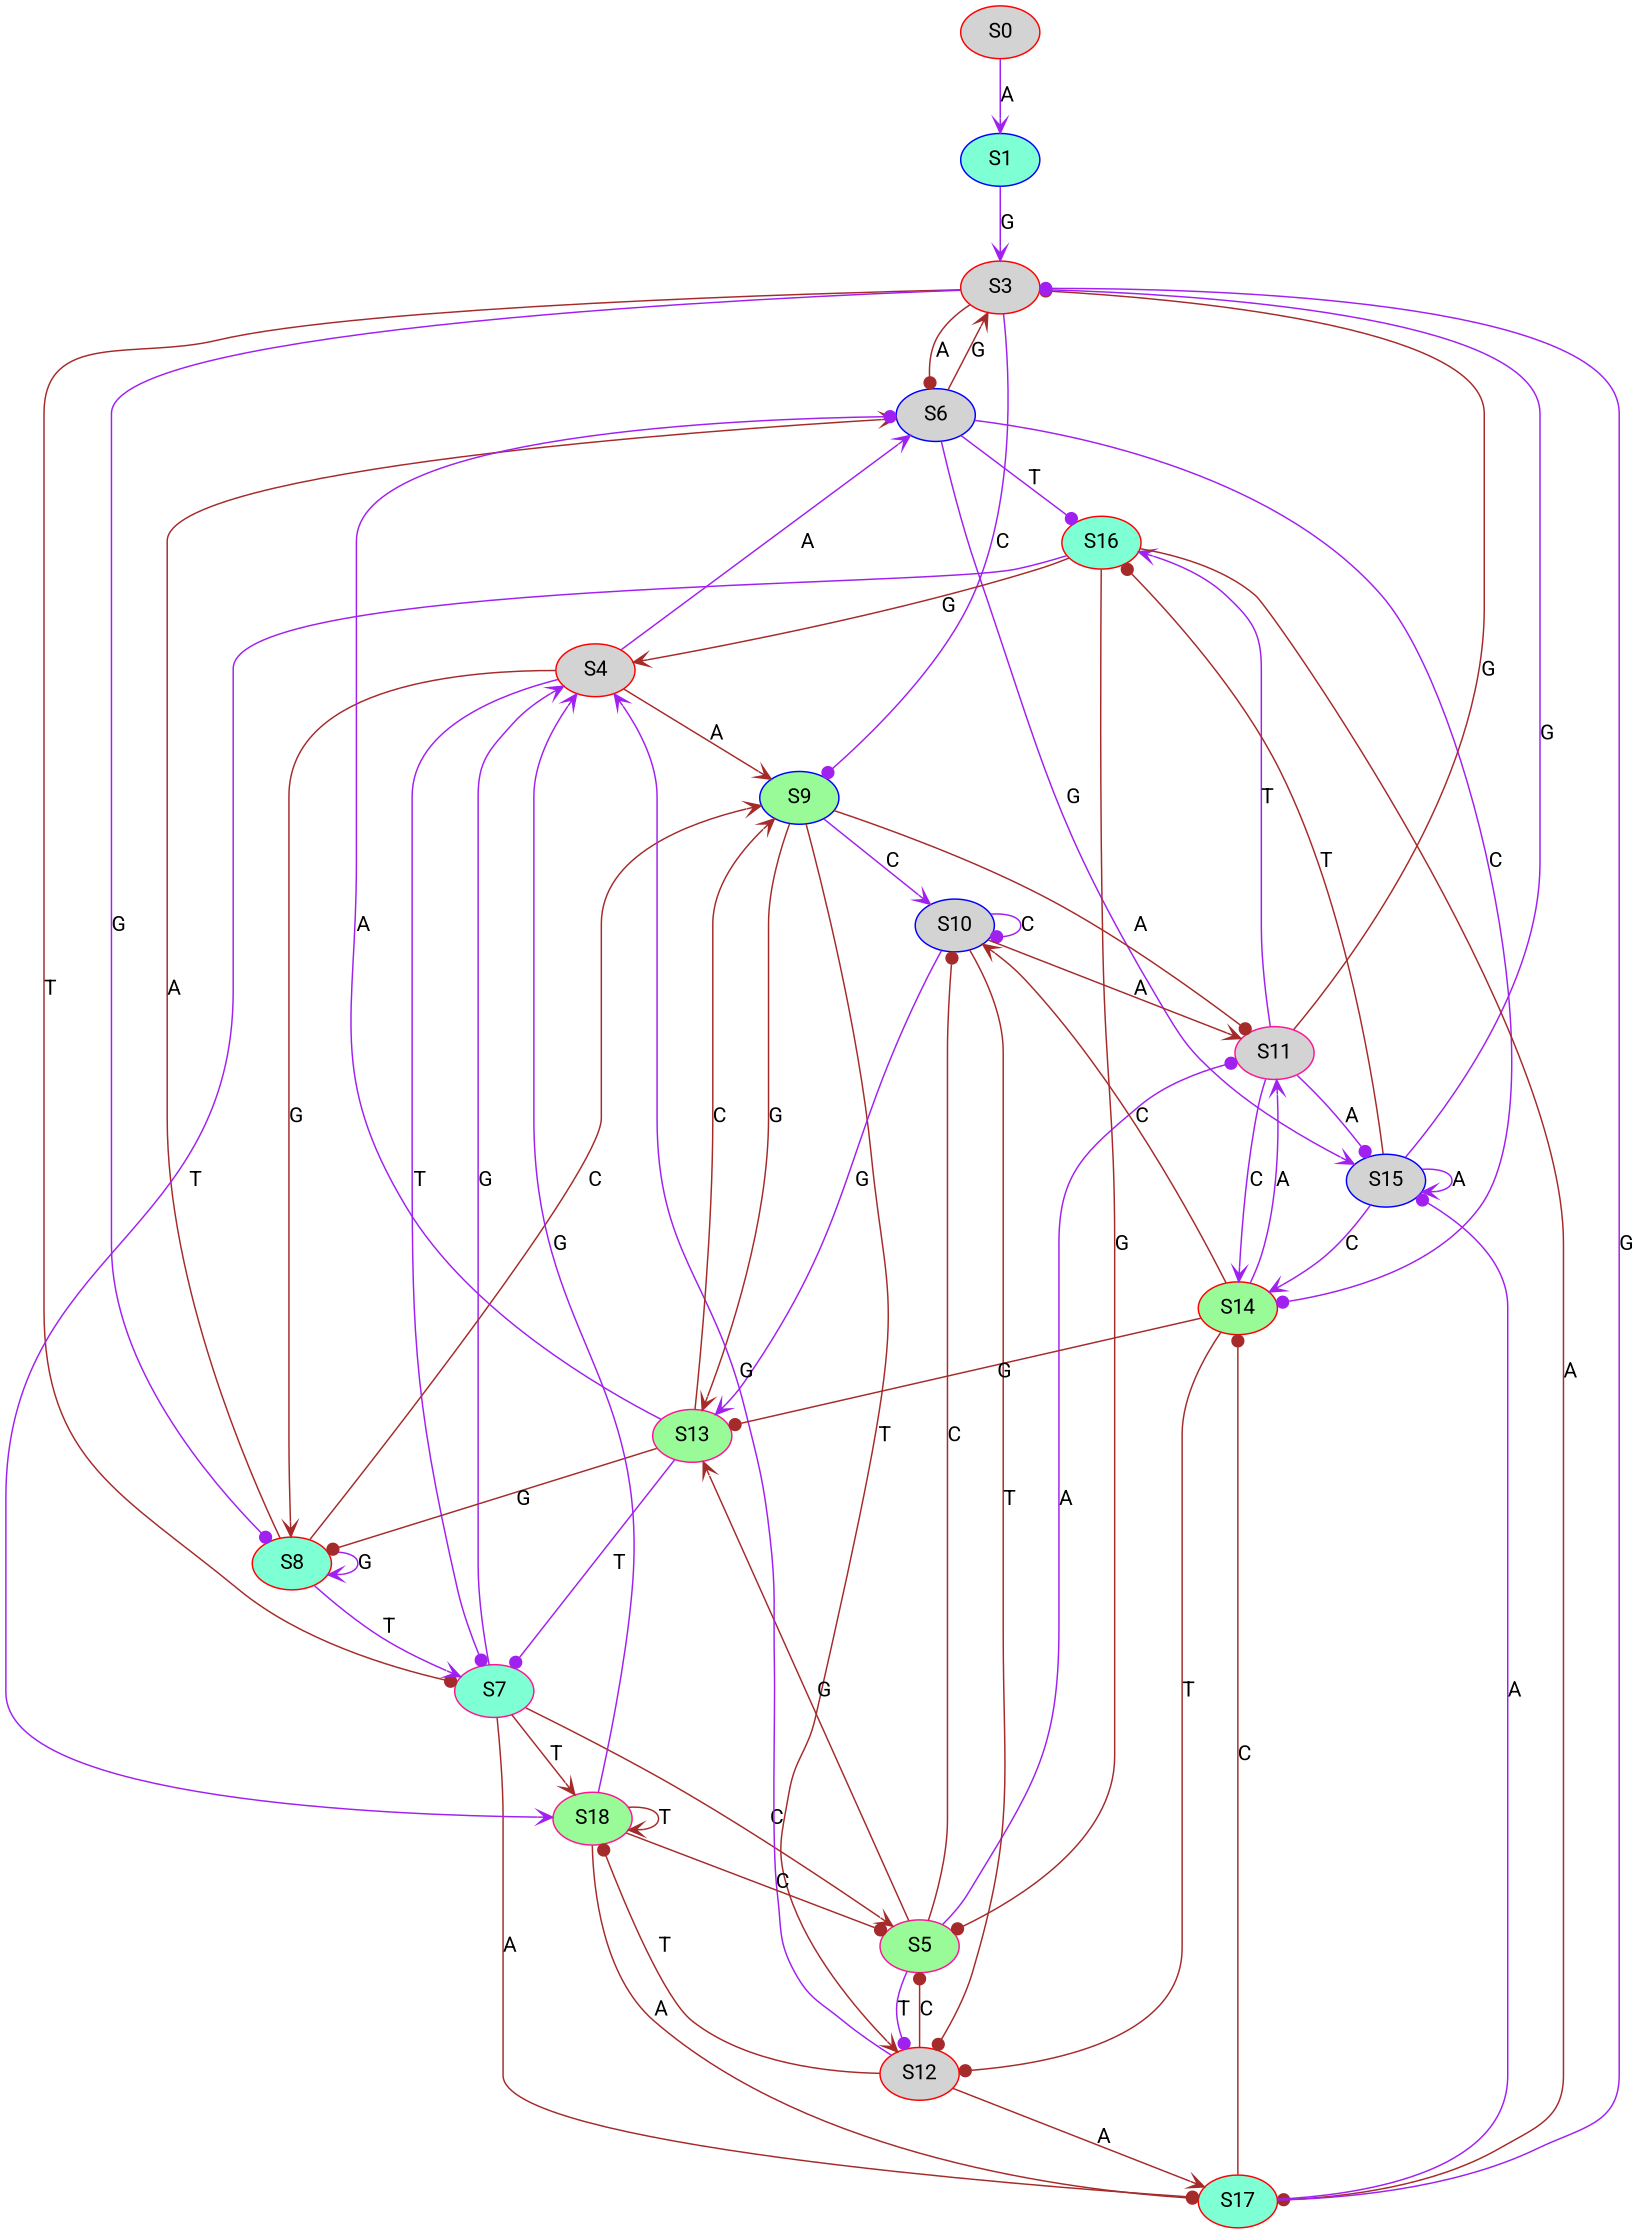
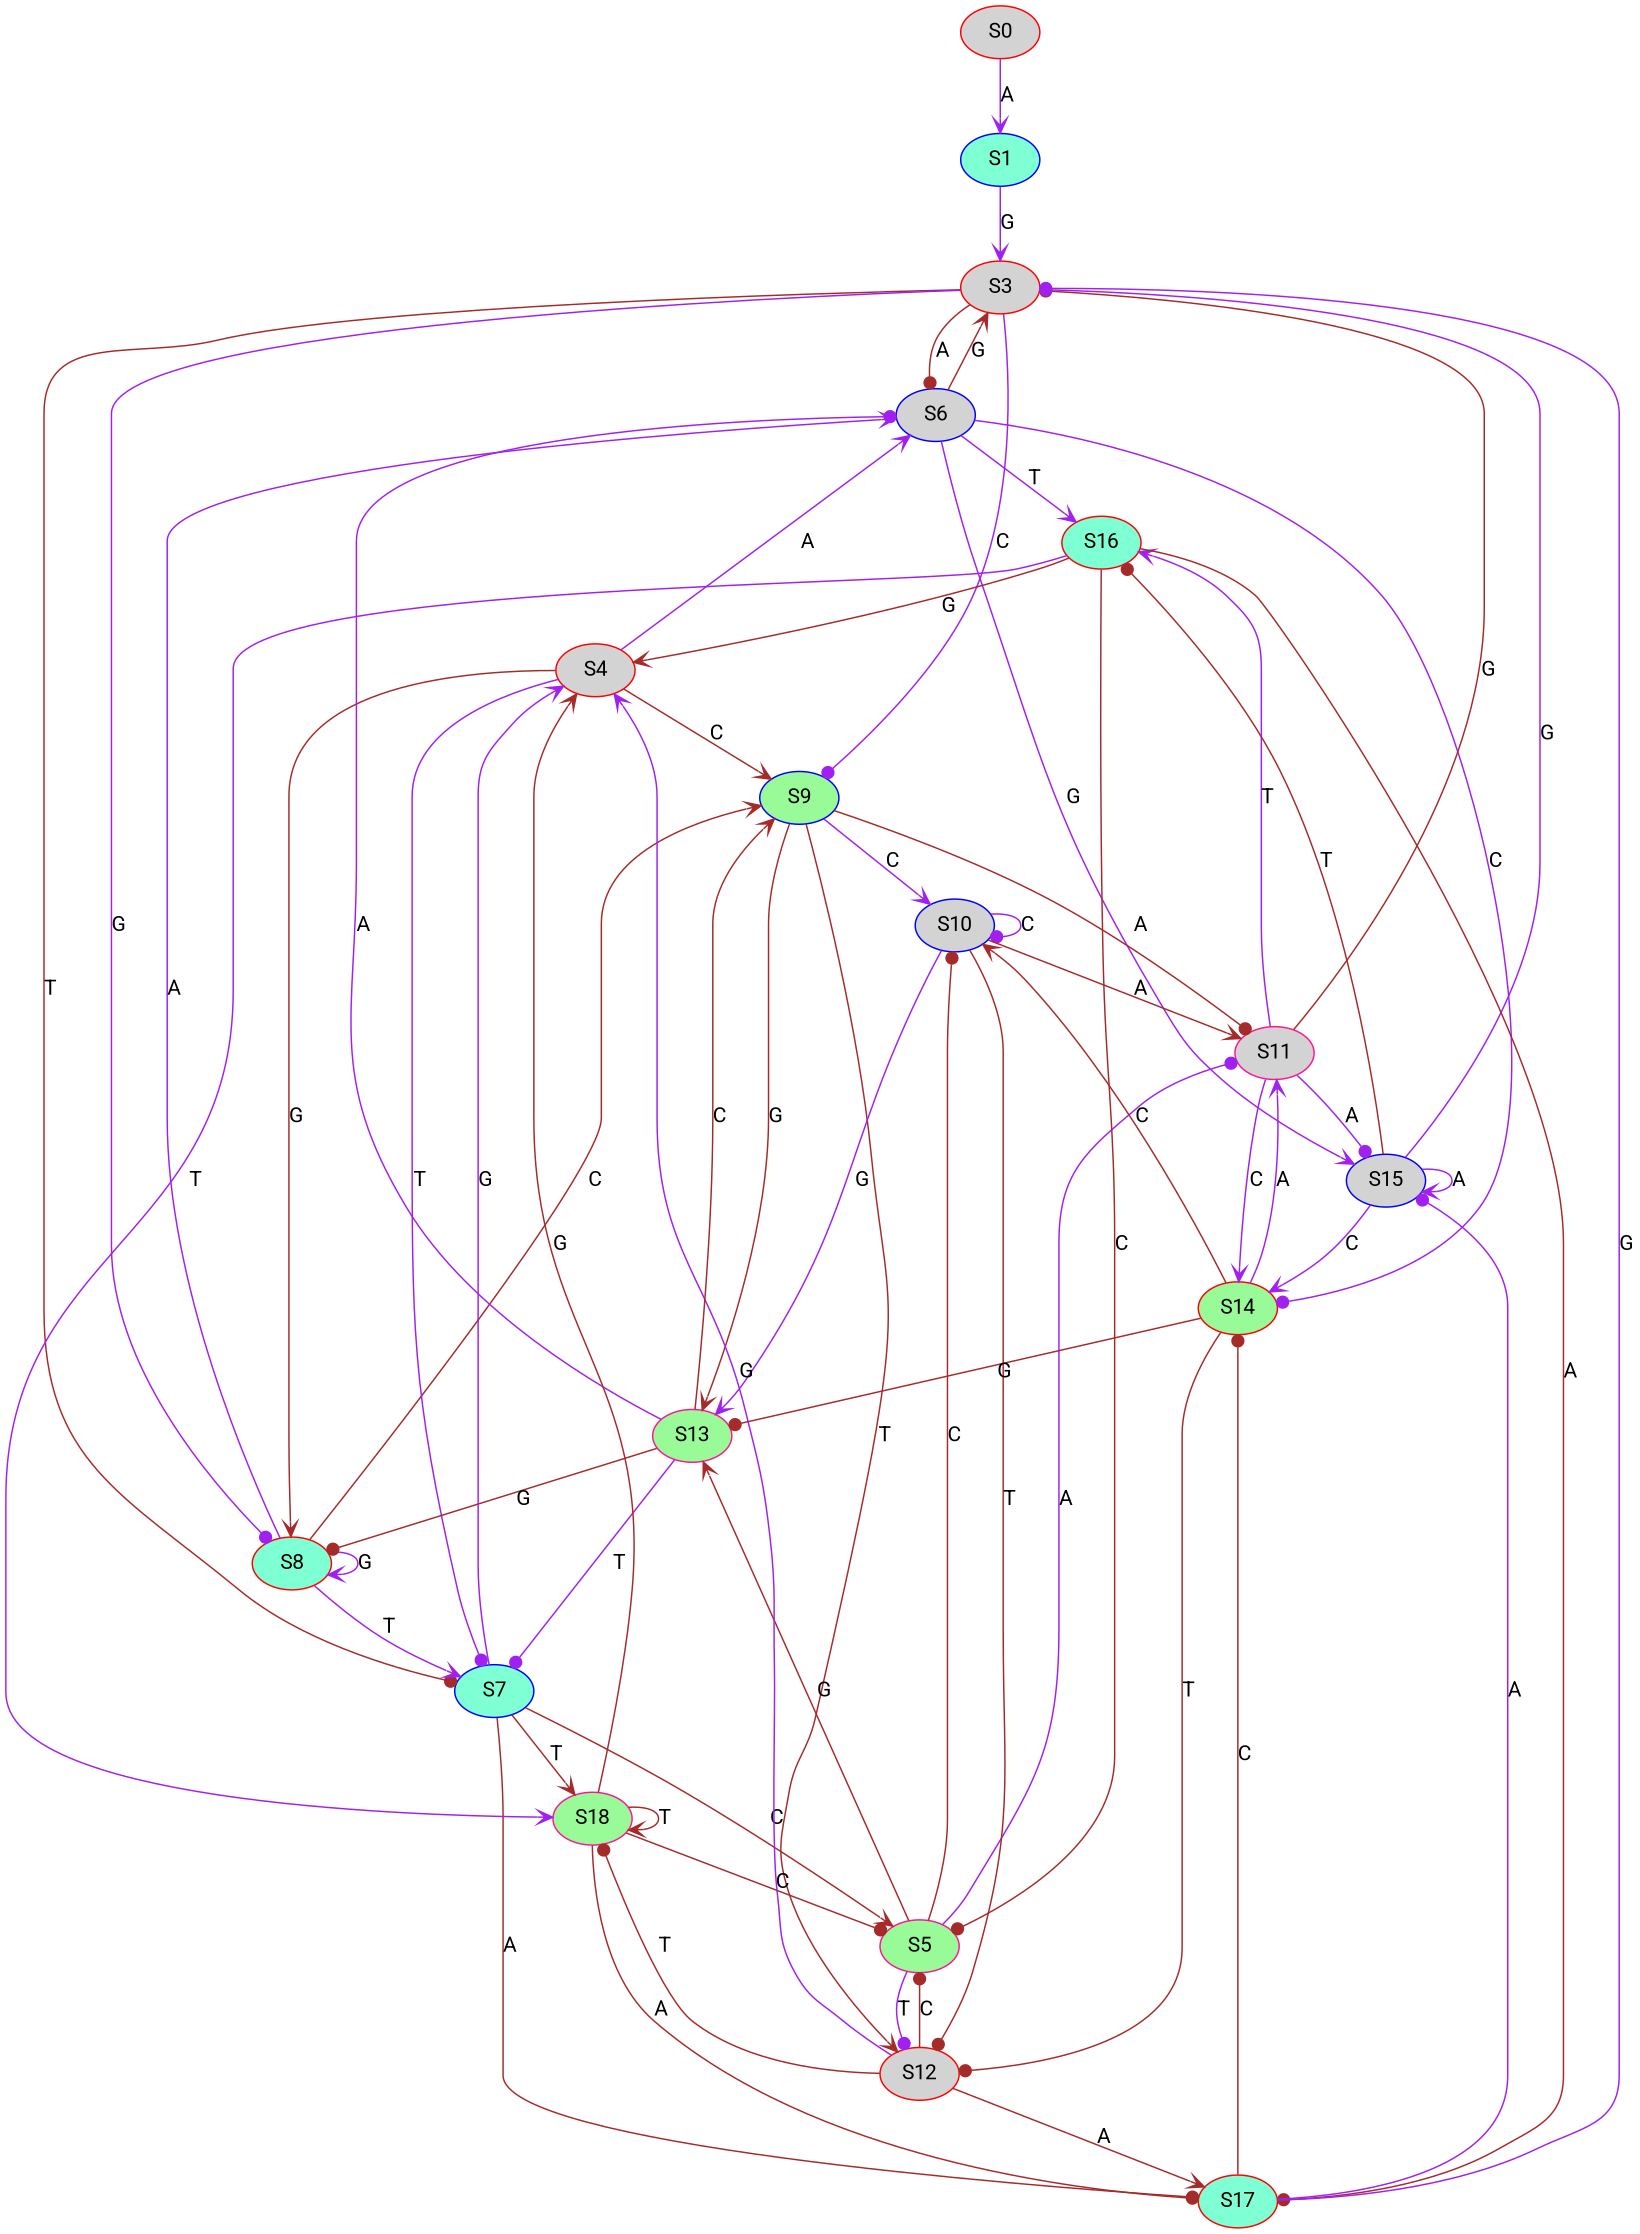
  strict digraph {
    fontname=Roboto
    node [color=red fillcolor=lightgrey fontname=Roboto style=filled]
    edge [arrowhead=vee color=brown fontname=Roboto]
    S0
    S1 [color=blue fillcolor=aquamarine]
    S3
    S6 [color=blue]
-   S7 [color=deeppink fillcolor=aquamarine]
+   S7 [color=blue fillcolor=aquamarine]
    S8 [fillcolor=aquamarine]
    S9 [color=blue fillcolor=palegreen]
    S4
    S5 [color=deeppink fillcolor=palegreen]
    S10 [color=blue]
    S11 [color=deeppink]
    S12
    S13 [color=deeppink fillcolor=palegreen]
    S14 [fillcolor=palegreen]
    S15 [color=blue]
    S16 [fillcolor=aquamarine]
    S17 [fillcolor=aquamarine]
    S18 [color=deeppink fillcolor=palegreen]
    S0 -> S1 [color=purple label=A]
    S1 -> S3 [color=purple label=G]
    S3 -> S6 [arrowhead=dot label=A]
    S3 -> S7 [arrowhead=dot label=T]
    S3 -> S8 [arrowhead=dot color=purple label=G]
    S3 -> S9 [arrowhead=dot color=purple label=C]
    S6 -> S3 [label=G]
    S6 -> S14 [arrowhead=dot color=purple label=C]
    S6 -> S15 [color=purple label=G]
-   S6 -> S16 [arrowhead=dot color=purple label=T]
+   S6 -> S16 [color=purple label=T]
    S7 -> S4 [color=purple label=G]
    S7 -> S5 [label=C]
    S7 -> S17 [arrowhead=dot label=A]
    S7 -> S18 [label=T]
-   S8 -> S6 [label=A]
+   S8 -> S6 [color=purple label=A]
    S8 -> S7 [color=purple label=T]
    S8 -> S8 [color=purple label=G]
    S8 -> S9 [label=C]
    S9 -> S10 [color=purple label=C]
    S9 -> S11 [arrowhead=dot label=A]
    S9 -> S12 [label=T]
    S9 -> S13 [label=G]
    S4 -> S6 [color=purple label=A]
    S4 -> S7 [arrowhead=dot color=purple label=T]
    S4 -> S8 [label=G]
-   S4 -> S9 [label=A]
+   S4 -> S9 [label=C]
    S5 -> S10 [arrowhead=dot label=C]
    S5 -> S11 [arrowhead=dot color=purple label=A]
    S5 -> S12 [arrowhead=dot color=purple label=T]
    S5 -> S13 [label=G]
    S10 -> S10 [arrowhead=dot color=purple label=C]
    S10 -> S11 [label=A]
    S10 -> S12 [arrowhead=dot label=T]
    S10 -> S13 [color=purple label=G]
    S11 -> S3 [arrowhead=dot label=G]
    S11 -> S14 [color=purple label=C]
    S11 -> S15 [arrowhead=dot color=purple label=A]
    S11 -> S16 [color=purple label=T]
    S12 -> S4 [color=purple label=G]
    S12 -> S5 [arrowhead=dot label=C]
    S12 -> S17 [label=A]
    S12 -> S18 [arrowhead=dot label=T]
    S13 -> S6 [arrowhead=dot color=purple label=A]
    S13 -> S7 [arrowhead=dot color=purple label=T]
    S13 -> S8 [arrowhead=dot label=G]
    S13 -> S9 [label=C]
    S14 -> S10 [label=C]
    S14 -> S11 [color=purple label=A]
    S14 -> S12 [arrowhead=dot label=T]
    S14 -> S13 [arrowhead=dot label=G]
    S15 -> S3 [arrowhead=dot color=purple label=G]
    S15 -> S14 [color=purple label=C]
    S15 -> S15 [color=purple label=A]
    S15 -> S16 [arrowhead=dot label=T]
    S16 -> S4 [label=G]
-   S16 -> S5 [arrowhead=dot label=G]
+   S16 -> S5 [arrowhead=dot label=C]
    S16 -> S17 [arrowhead=dot label=A]
    S16 -> S18 [color=purple label=T]
    S17 -> S3 [arrowhead=dot color=purple label=G]
    S17 -> S14 [arrowhead=dot label=C]
    S17 -> S15 [arrowhead=dot color=purple label=A]
-   S18 -> S4 [color=purple label=G]
+   S18 -> S4 [label=G]
    S18 -> S5 [arrowhead=dot label=C]
    S18 -> S17 [arrowhead=dot label=A]
    S18 -> S18 [label=T]
  }
